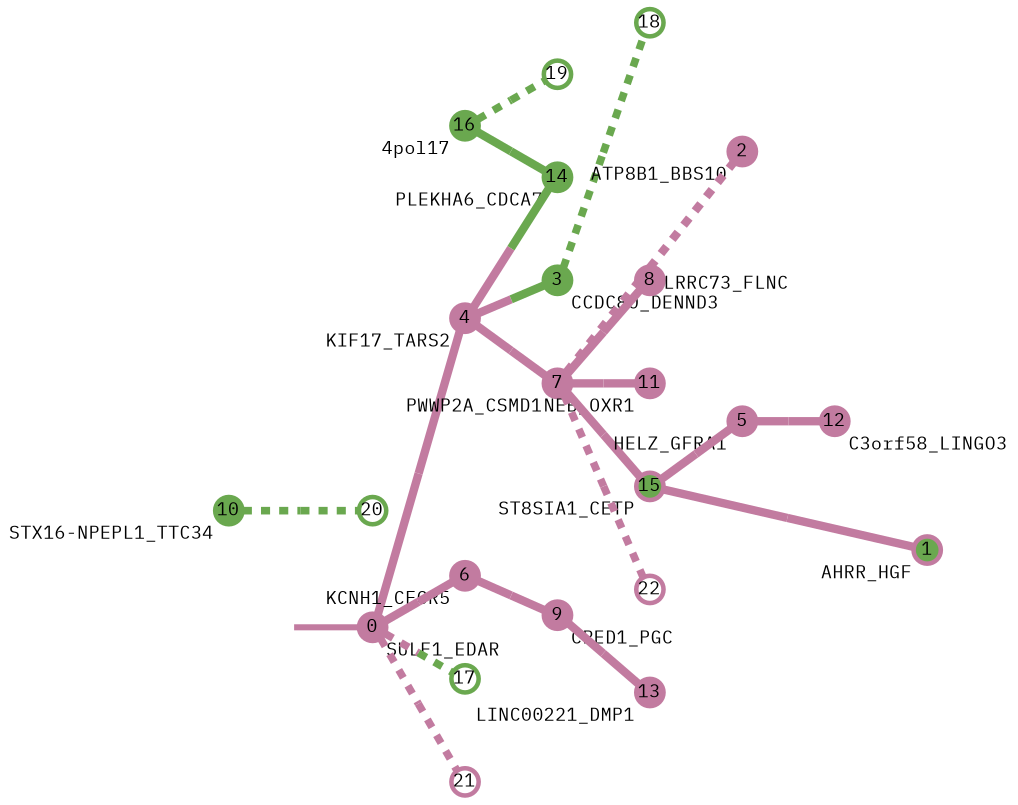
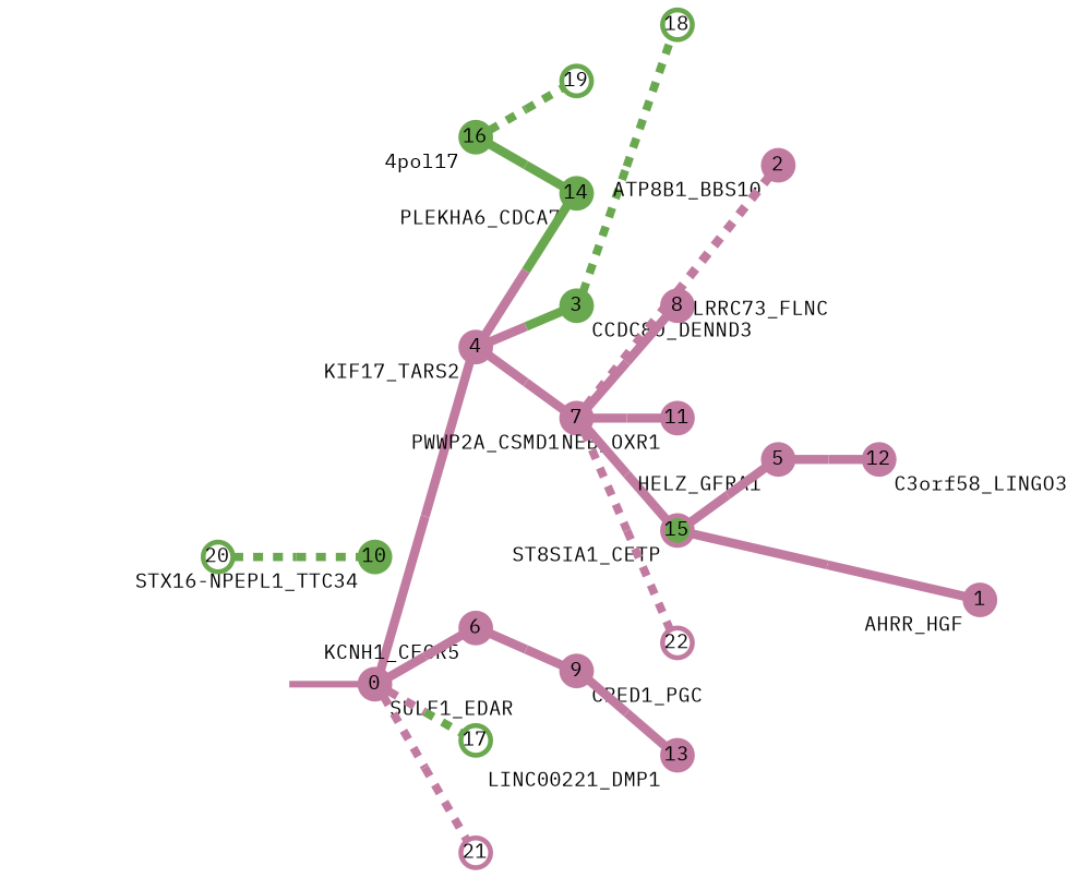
  strict digraph {
    fontname="IBM Plex Mono"
    forcelabels=true
    nodesep=0.7
    rankdir=LR
    ranksep=0.6
    splines=false
    node [color="#c27ba0ff" fillcolor="#c27ba0ff" fixedsize=true fontname="IBM Plex Mono" fontsize="12pt" penwidth=3 shape=circle style=filled]
    edge [arrowsize=0 color="#c27ba0ff;0.5:#c27ba0ff" fontname="IBM Plex Mono" minlen=1.0847457647323608 penwidth=5.5 style=solid]
    0 [height=0.25 xlabel=SULF1_EDAR]
    4 [height=0.25 xlabel=KIF17_TARS2]
    6 [height=0.25 xlabel=KCNH1_CECR5]
    17 [color="#6aa84fff" fillcolor="#6aa84fff" height=0.25 style=solid]
    21 [height=0.25 style=solid]
    3 [color="#6aa84fff" fillcolor="#6aa84fff" height=0.25 xlabel=CCDC80_DENND3]
    7 [height=0.25 xlabel=PWWP2A_CSMD1]
    14 [color="#6aa84fff" fillcolor="#6aa84fff" height=0.25 xlabel=PLEKHA6_CDCA7]
    9 [height=0.25 xlabel=CPED1_PGC]
    18 [color="#6aa84fff" fillcolor="#6aa84fff" height=0.25 style=solid]
    2 [height=0.25 xlabel=ATP8B1_BBS10]
    8 [height=0.25 xlabel=LRRC73_FLNC]
    11 [height=0.25 xlabel=NEB_OXR1]
    15 [fillcolor="#6aa84fff" height=0.25 xlabel=ST8SIA1_CETP]
    22 [height=0.25 style=solid]
    16 [color="#6aa84fff" fillcolor="#6aa84fff" height=0.25 xlabel="4pol17"]
    19 [color="#6aa84fff" fillcolor="#6aa84fff" height=0.25 style=solid]
    13 [height=0.25 xlabel=LINC00221_DMP1]
    10 [color="#6aa84fff" fillcolor="#6aa84fff" height=0.25 xlabel="STX16-NPEPL1_TTC34"]
    20 [color="#6aa84fff" fillcolor="#6aa84fff" height=0.25 style=solid]
    5 [height=0.25 xlabel=HELZ_GFRA1]
-   1 [fillcolor="#6aa84fff" height=0.25 xlabel=AHRR_HGF]
+   1 [height=0.25 xlabel=AHRR_HGF]
    12 [height=0.25 xlabel=C3orf58_LINGO3]
    normal [style=invis xlabel=SULF1_EDAR color="" fillcolor="" fixedsize="" fontsize="" shape=""]
    0 -> 4 [minlen=1.6779661178588867]
    0 -> 6 [minlen=1.4067796468734741]
    0 -> 17 [color="#c27ba0ff;0.5:#6aa84fff" penwidth=5 style=dashed]
    0 -> 21 [penwidth=5 style=dashed]
    4 -> 3 [color="#c27ba0ff;0.5:#6aa84fff" minlen=1.7457627058029175]
    4 -> 7 [minlen=1.4067796468734741]
    4 -> 14 [color="#c27ba0ff;0.5:#6aa84fff"]
    6 -> 9 [minlen=1.3728814125061035]
    3 -> 18 [color="#6aa84fff;0.5:#6aa84fff" penwidth=5 style=dashed]
    7 -> 2 [minlen=2.694915294647217 style=dashed]
    7 -> 8 [minlen=1.4067796468734741]
    7 -> 11 [minlen=1.2711864709854126]
    7 -> 15 [minlen=1.1694915294647217]
    7 -> 22 [penwidth=5 style=dashed]
    9 -> 13 [minlen=1.1694915294647217]
    15 -> 5 [minlen=1.508474588394165]
    15 -> 1 [minlen=3.0]
    16 -> 14 [color="#6aa84fff;0.5:#6aa84fff" minlen=1.1694915294647217]
    16 -> 19 [color="#6aa84fff;0.5:#6aa84fff" penwidth=5 style=dashed]
-   10 -> 20 [color="#6aa84fff;0.5:#6aa84fff" penwidth=5 style=dashed]
+   20 -> 10 [color="#6aa84fff;0.5:#6aa84fff" penwidth=5 style=dashed]
    5 -> 12 [minlen=1.2033898830413818]
    normal -> 0 [color="#c27ba0ff" penwidth=4 minlen=""]
  }
